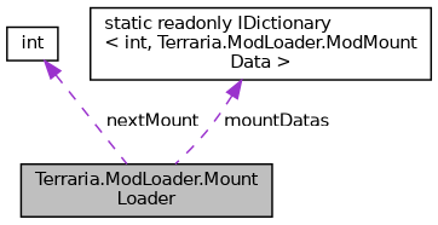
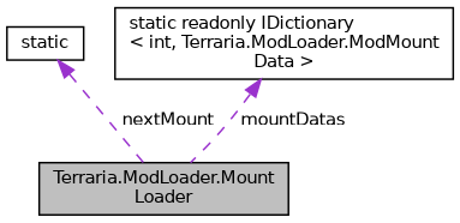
  digraph {
    node [color=black fillcolor=white fontname=Helvetica fontsize=10 shape=record style=filled]
    edge [color=darkorchid3 dir=back fontname=Helvetica fontsize=10 labelfontname=Helvetica labelfontsize=10 style=dashed]
    n1 [fillcolor=grey75 fontcolor=black height=0.2 label="Terraria.ModLoader.Mount\lLoader" width=0.4]
-   n2 [height=0.2 label=int width=0.4]
+   n2 [height=0.2 label=static width=0.4]
    n3 [height=0.2 label="static readonly IDictionary\l\< int, Terraria.ModLoader.ModMount\lData \>" width=0.4]
    n2 -> n1 [label=" nextMount"]
    n3 -> n1 [label=" mountDatas"]
  }
